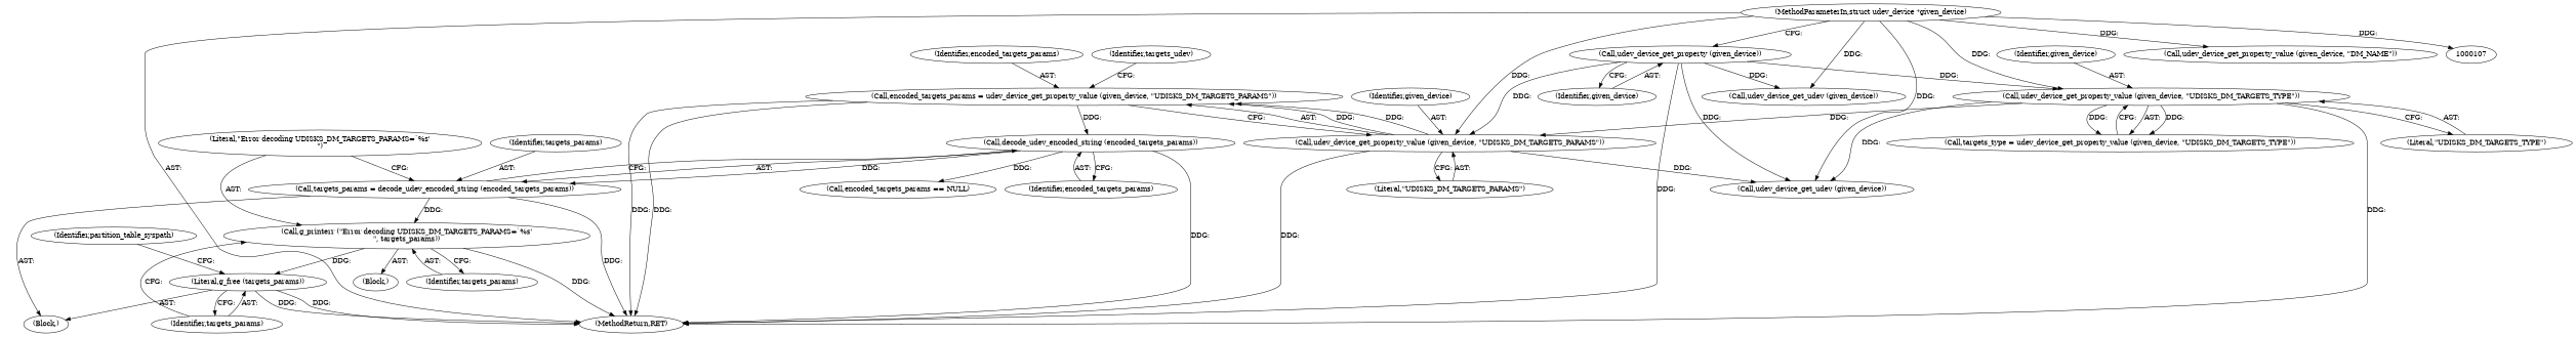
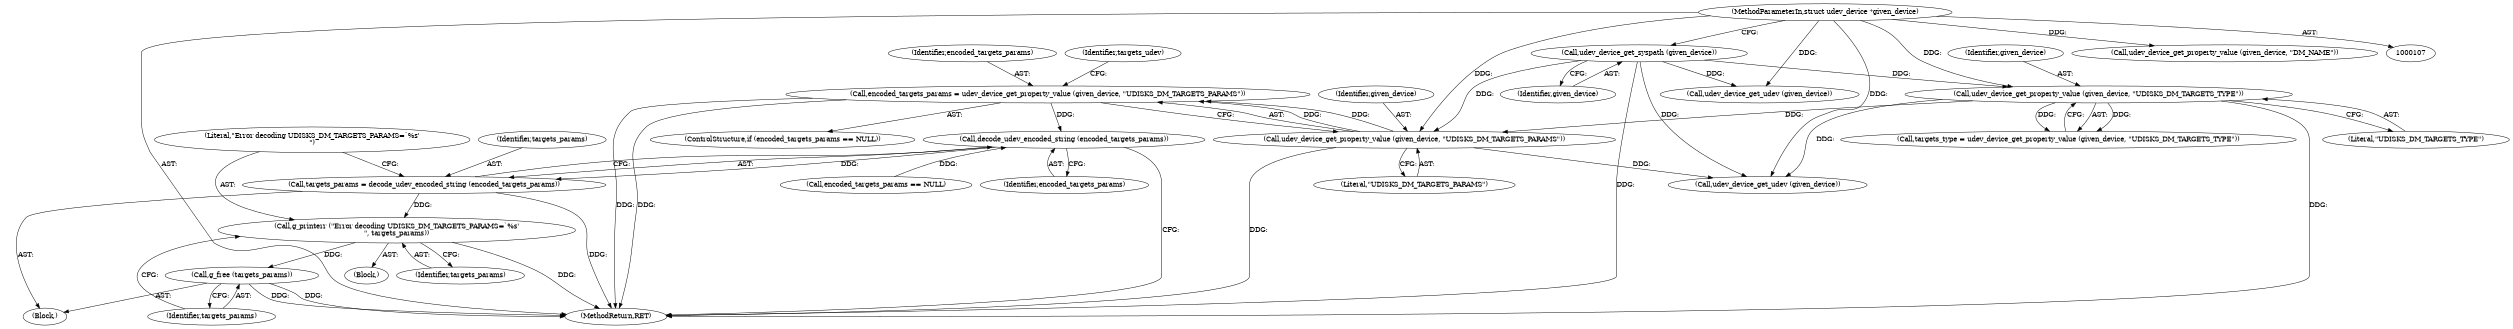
  digraph {
    n1 [label="(Call,encoded_targets_params = udev_device_get_property_value (given_device, \"UDISKS_DM_TARGETS_PARAMS\"))"]
    n2 [label="(Call,udev_device_get_property_value (given_device, \"UDISKS_DM_TARGETS_PARAMS\"))"]
    n3 [label="(Call,decode_udev_encoded_string (encoded_targets_params))"]
    n4 [label="(MethodReturn,RET)"]
+   n5 [label="(ControlStructure,if (encoded_targets_params == NULL))"]
    n6 [label="(Call,udev_device_get_udev (given_device))"]
    n7 [label="(Literal,\"UDISKS_DM_TARGETS_PARAMS\")"]
    n8 [label="(Call,targets_params = decode_udev_encoded_string (encoded_targets_params))"]
    n9 [label="(Identifier,encoded_targets_params)"]
-   n10 [label="(Call,udev_device_get_property (given_device))"]
+   n10 [label="(Call,udev_device_get_syspath (given_device))"]
    n11 [label="(Call,udev_device_get_property_value (given_device, \"UDISKS_DM_TARGETS_TYPE\"))"]
    n12 [label="(Identifier,given_device)"]
    n13 [label="(Call,udev_device_get_udev (given_device))"]
    n14 [label="(Call,targets_type = udev_device_get_property_value (given_device, \"UDISKS_DM_TARGETS_TYPE\"))"]
    n15 [label="(Literal,\"UDISKS_DM_TARGETS_TYPE\")"]
    n16 [label="(MethodParameterIn,struct udev_device *given_device)"]
    n17 [label="(Call,udev_device_get_property_value (given_device, \"DM_NAME\"))"]
    1000107
    n19 [label="(Call,g_printerr (\"Error decoding UDISKS_DM_TARGETS_PARAMS=`%s'\n\", targets_params))"]
    n20 [label="(Block,)"]
-   n21 [label="(Literal,g_free (targets_params))"]
+   n21 [label="(Call,g_free (targets_params))"]
    n22 [label="(Block,)"]
    n23 [label="(Identifier,targets_params)"]
    n24 [label="(Identifier,targets_params)"]
    n25 [label="(Identifier,targets_udev)"]
    n26 [label="(Call,encoded_targets_params == NULL)"]
    n27 [label="(Literal,\"Error decoding UDISKS_DM_TARGETS_PARAMS=`%s'\n\")"]
    n28 [label="(Identifier,targets_params)"]
    n29 [label="(Identifier,encoded_targets_params)"]
    n30 [label="(Identifier,given_device)"]
-   n31 [label="(Identifier,partition_table_syspath)"]
    n32 [label="(Identifier,given_device)"]
    n1 -> n2 [label="CFG: "]
    n1 -> n3 [label="DDG: "]
    n1 -> n4 [label="DDG: "]
    n1 -> n4 [label="DDG: "]
+   n1 -> n5 [label="AST: "]
    n2 -> n1 [label="AST: "]
    n2 -> n1 [label="DDG: "]
    n2 -> n1 [label="DDG: "]
    n2 -> n4 [label="DDG: "]
    n2 -> n6 [label="DDG: "]
    n2 -> n7 [label="CFG: "]
-   n3 -> n4 [label="DDG: "]
+   n3 -> n4 [label="CFG: "]
    n3 -> n8 [label="AST: "]
    n3 -> n8 [label="DDG: "]
    n3 -> n9 [label="CFG: "]
    n7 -> n2 [label="AST: "]
    n8 -> n3 [label="CFG: "]
    n8 -> n4 [label="DDG: "]
    n8 -> n19 [label="DDG: "]
    n8 -> n20 [label="AST: "]
    n9 -> n3 [label="AST: "]
    n10 -> n2 [label="DDG: "]
    n10 -> n4 [label="DDG: "]
    n10 -> n6 [label="DDG: "]
    n10 -> n11 [label="DDG: "]
    n10 -> n12 [label="CFG: "]
    n10 -> n13 [label="DDG: "]
    n11 -> n2 [label="DDG: "]
    n11 -> n4 [label="DDG: "]
    n11 -> n6 [label="DDG: "]
    n11 -> n14 [label="AST: "]
    n11 -> n14 [label="DDG: "]
    n11 -> n14 [label="DDG: "]
    n11 -> n15 [label="CFG: "]
    n12 -> n10 [label="AST: "]
    n14 -> n11 [label="CFG: "]
    n15 -> n11 [label="AST: "]
    n16 -> n2 [label="DDG: "]
    n16 -> n4 [label="AST: "]
    n16 -> n6 [label="DDG: "]
    n16 -> n10 [label="CFG: "]
    n16 -> n11 [label="DDG: "]
    n16 -> n13 [label="DDG: "]
    n16 -> n17 [label="DDG: "]
-   n16 -> 1000107 [label="DDG: "]
+   n16 -> 1000107 [label="AST: "]
    n19 -> n4 [label="DDG: "]
    n19 -> n21 [label="DDG: "]
    n19 -> n22 [label="AST: "]
    n19 -> n23 [label="CFG: "]
    n21 -> n4 [label="DDG: "]
    n21 -> n4 [label="DDG: "]
    n21 -> n20 [label="AST: "]
    n21 -> n24 [label="CFG: "]
    n23 -> n19 [label="AST: "]
    n24 -> n19 [label="CFG: "]
    n24 -> n21 [label="AST: "]
    n25 -> n1 [label="CFG: "]
-   n3 -> n26 [label="DDG: "]
+   n26 -> n3 [label="DDG: "]
    n27 -> n8 [label="CFG: "]
    n27 -> n19 [label="AST: "]
    n28 -> n8 [label="AST: "]
    n29 -> n1 [label="AST: "]
    n30 -> n11 [label="AST: "]
-   n31 -> n21 [label="CFG: "]
    n32 -> n2 [label="AST: "]
  }
